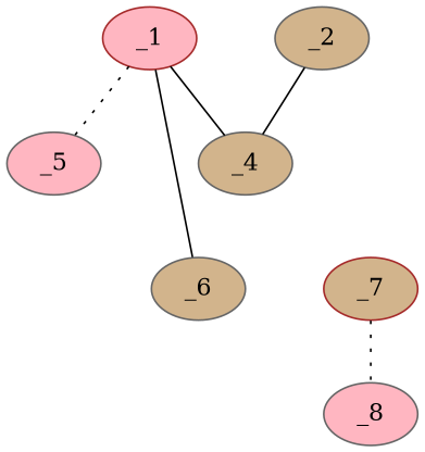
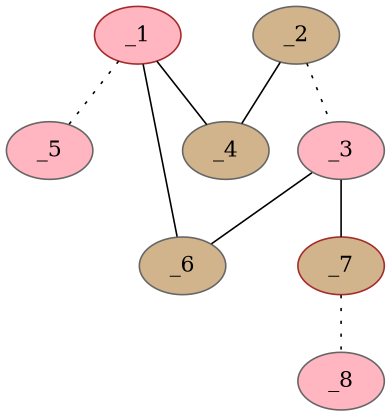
  graph {
    node [charge=0 chem=1 color=gray40 fillcolor=lightpink style=filled symbol="C  " x=3.0878 y=-1.1149]
    edge [style=solid valence=1]
    _1 [color=brown x=2.5878]
    _4 [chem=4 fillcolor=tan symbol="N  " x=3.5878]
    _5 [chem=2 symbol="O  " x=2 y=-1.9239]
    _6 [chem=4 fillcolor=tan symbol="N  " x=2.2788 y=-0.1639]
    _2 [chem=4 fillcolor=tan symbol="N  " x=3.8968 y=-0.1639]
+   _3 [y=0.4239]
    _7 [color=brown fillcolor=tan y=1.4239]
    _8 [x=3.9538 y=1.9239]
    _1 -- _4
    _1 -- _5 [style=dotted valence=2]
    _1 -- _6
    _2 -- _4
+   _2 -- _3 [style=dotted valence=2]
+   _3 -- _6
+   _3 -- _7
    _7 -- _8 [style=dotted]
  }
